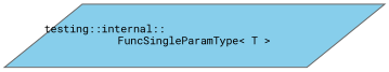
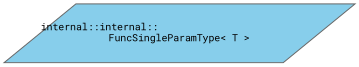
  digraph {
    rankdir=LR
    fontname="Roboto Mono"
-   n1 [color=grey40 fillcolor=skyblue fontname="Roboto Mono" fontsize=10 height=0.2 label="testing::internal::\lFuncSingleParamType\< T \>" shape=parallelogram style=filled width=0.4]
+   n1 [color=grey40 fillcolor=skyblue fontname="Roboto Mono" fontsize=10 height=0.2 label="internal::internal::\lFuncSingleParamType\< T \>" shape=parallelogram style=filled width=0.4]
  }
